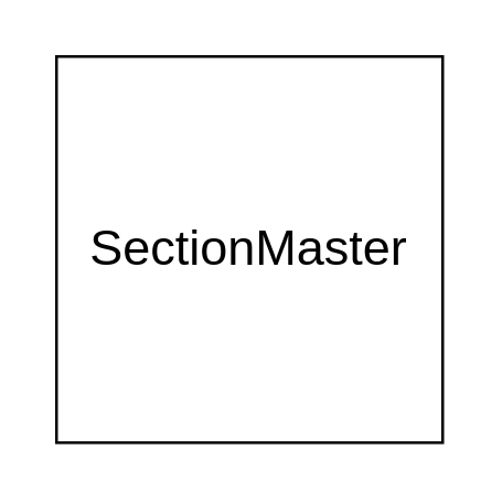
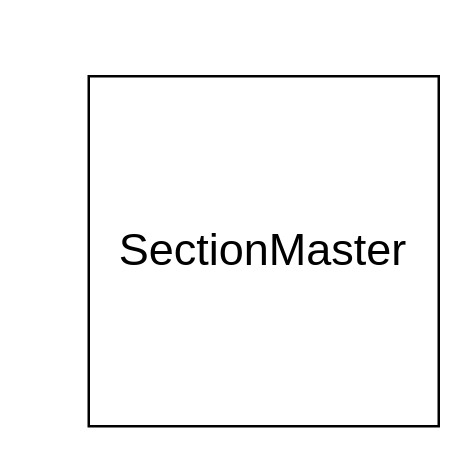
  <mxCell id="0" />
  <mxCell id="1" parent="0" />
- <mxCell id="2" value="&lt;font style=&quot;font-size: 18px;&quot;&gt;SectionMaster&lt;/font&gt;" style="whiteSpace=wrap;html=1;aspect=fixed;" vertex="1" parent="1"><mxGeometry x="20" y="20" width="140" height="140" as="geometry" /></mxCell>
+ <mxCell id="2" value="&lt;font style=&quot;font-size: 18px;&quot;&gt;SectionMaster&lt;/font&gt;" style="whiteSpace=wrap;html=1;aspect=fixed;" vertex="1" parent="1"><mxGeometry x="35" y="30" width="140" height="140" as="geometry" /></mxCell>
